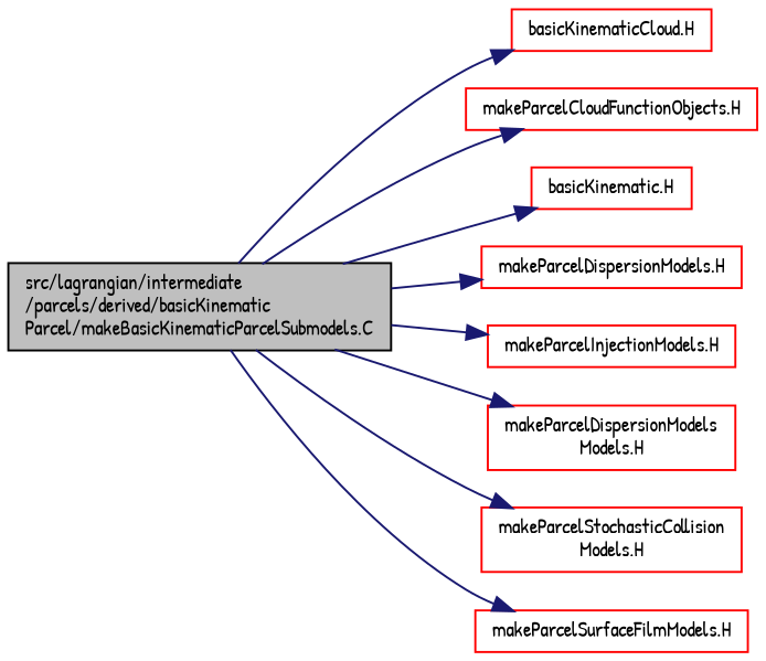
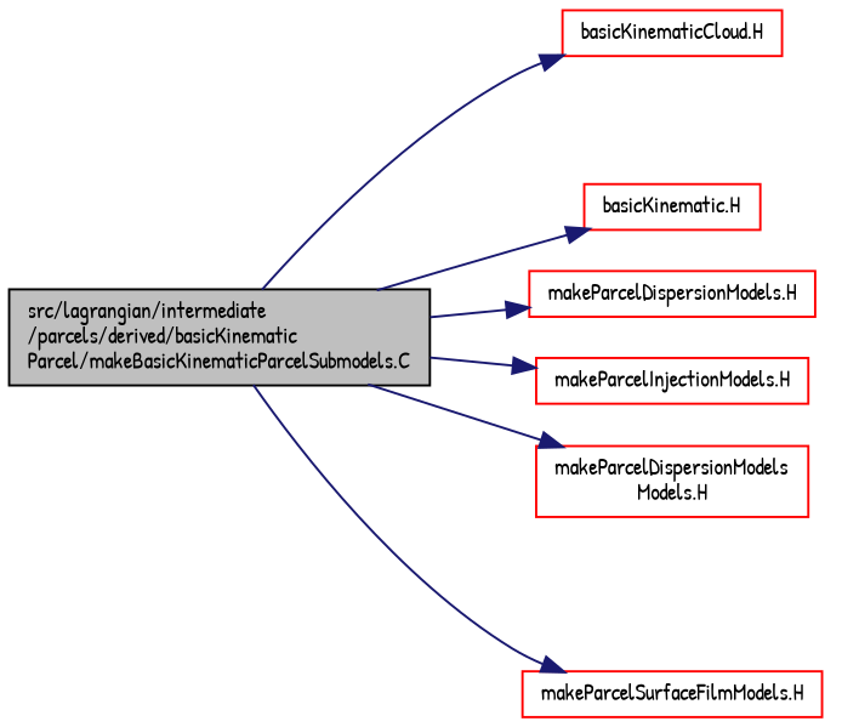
  digraph {
    fontname="Patrick Hand"
    rankdir=LR
    node [color=red fontname="Patrick Hand" fontsize=10 shape=record]
    edge [color=midnightblue fontname="Patrick Hand" fontsize=10 labelfontname=FreeSans labelfontsize=10 style=solid]
    n1 [color=black fillcolor=grey75 fontcolor=black height=0.2 label="src/lagrangian/intermediate\l/parcels/derived/basicKinematic\lParcel/makeBasicKinematicParcelSubmodels.C" style=filled width=0.4]
    n2 [height=0.2 label="basicKinematicCloud.H" width=0.4]
-   n3 [height=0.2 label="makeParcelCloudFunctionObjects.H" width=0.4]
    n4 [height=0.2 label="basicKinematic.H" width=0.4]
    n5 [height=0.2 label="makeParcelDispersionModels.H" width=0.4]
    n6 [height=0.2 label="makeParcelInjectionModels.H" width=0.4]
    n7 [height=0.2 label="makeParcelDispersionModels\lModels.H" width=0.4]
-   n8 [height=0.2 label="makeParcelStochasticCollision\lModels.H" width=0.4]
    n9 [height=0.2 label="makeParcelSurfaceFilmModels.H" width=0.4]
    n1 -> n2
-   n1 -> n3
    n1 -> n4
    n1 -> n5
    n1 -> n6
    n1 -> n7
-   n1 -> n8
    n1 -> n9
  }
